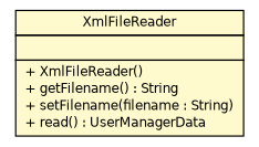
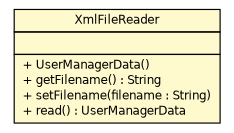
  digraph {
    nodesep=0.25
    ranksep=0.5
-   n1 [fontcolor=black fontname=Helvetica fontsize=10.0 label=<<table title="com.apporiented.hermesftp.usermanager.impl.XmlFileReader" border="0" cellborder="1" cellspacing="0" cellpadding="2" port="p" bgcolor="lemonChiffon" href="./XmlFileReader.html"> 		<tr><td><table border="0" cellspacing="0" cellpadding="1"> <tr><td align="center" balign="center"> XmlFileReader </td></tr> 		</table></td></tr> 		<tr><td><table border="0" cellspacing="0" cellpadding="1"> <tr><td align="left" balign="left">  </td></tr> 		</table></td></tr> 		<tr><td><table border="0" cellspacing="0" cellpadding="1"> <tr><td align="left" balign="left"> + XmlFileReader() </td></tr> <tr><td align="left" balign="left"> + getFilename() : String </td></tr> <tr><td align="left" balign="left"> + setFilename(filename : String) </td></tr> <tr><td align="left" balign="left"> + read() : UserManagerData </td></tr> 		</table></td></tr> 		</table>> shape=plaintext]
+   n1 [fontcolor=black fontname=Helvetica fontsize=10.0 label=<<table title="com.apporiented.hermesftp.usermanager.impl.XmlFileReader" border="0" cellborder="1" cellspacing="0" cellpadding="2" port="p" bgcolor="lemonChiffon" href="./XmlFileReader.html"> 		<tr><td><table border="0" cellspacing="0" cellpadding="1"> <tr><td align="center" balign="center"> XmlFileReader </td></tr> 		</table></td></tr> 		<tr><td><table border="0" cellspacing="0" cellpadding="1"> <tr><td align="left" balign="left">  </td></tr> 		</table></td></tr> 		<tr><td><table border="0" cellspacing="0" cellpadding="1"> <tr><td align="left" balign="left"> + UserManagerData() </td></tr> <tr><td align="left" balign="left"> + getFilename() : String </td></tr> <tr><td align="left" balign="left"> + setFilename(filename : String) </td></tr> <tr><td align="left" balign="left"> + read() : UserManagerData </td></tr> 		</table></td></tr> 		</table>> shape=plaintext]
  }
